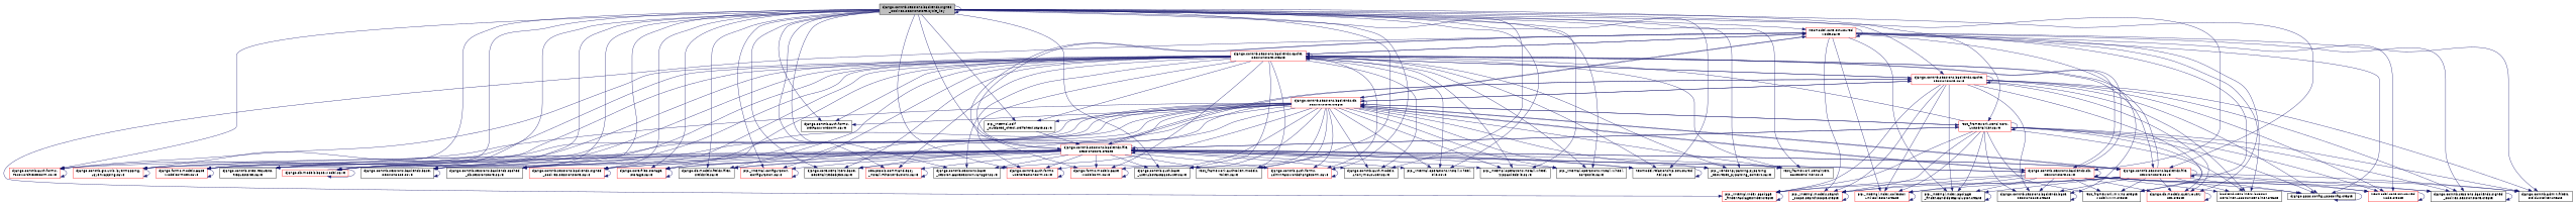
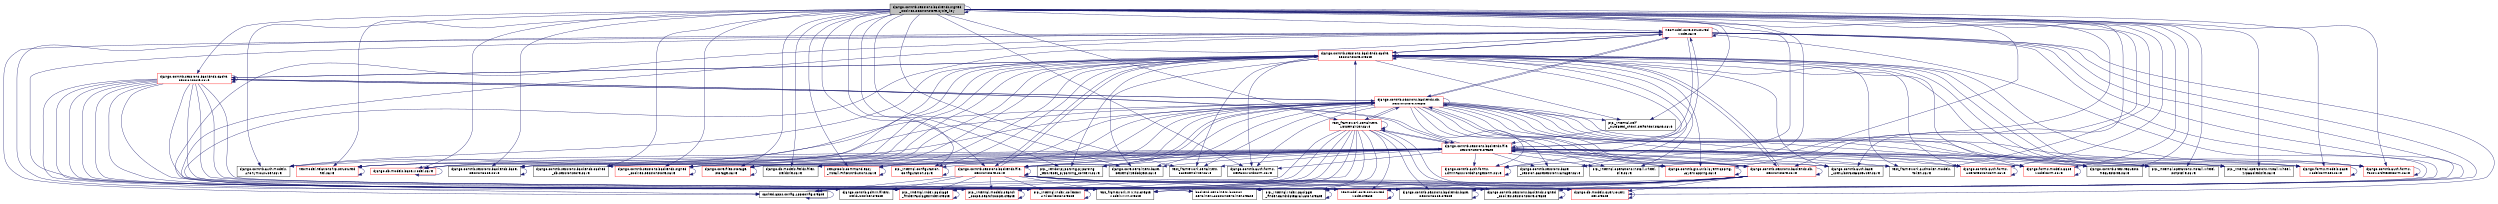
  digraph {
    rankdir=TB
    node [color=red fillcolor=white fontname=Helvetica fontsize=10 shape=record style=filled]
    edge [color=midnightblue fontname=Helvetica fontsize=10 labelfontname=Helvetica labelfontsize=10 style=solid]
    n1 [color=black fillcolor=grey75 fontcolor=black height=0.2 label="django.contrib.sessions.backends.signed\l_cookies.SessionStore.cycle_key" width=0.4]
    n2 [color=black height=0.2 label="django.contrib.auth.models.\lAnonymousUser.save" width=0.4]
    n3 [height=0.2 label="neomodel.core.Structured\lNode.save" width=0.4]
-   n4 [color=black height=0.2 label="neomodel.relationship.Structured\lRel.save" width=0.4]
+   n4 [height=0.2 label="neomodel.relationship.Structured\lRel.save" width=0.4]
    n5 [height=0.2 label="pip._internal.configuration.\lConfiguration.save" width=0.4]
    n6 [color=black height=0.2 label="pip._internal.operations.install.wheel.\lFile.save" width=0.4]
    n7 [color=black height=0.2 label="pip._internal.operations.install.wheel.\lZipBackedFile.save" width=0.4]
    n8 [color=black height=0.2 label="pip._internal.operations.install.wheel.\lScriptFile.save" width=0.4]
    n9 [color=black height=0.2 label="pip._vendor.pyparsing.pyparsing\l_test.reset_pyparsing_context.save" width=0.4]
    n10 [height=0.2 label="setuptools.command.easy\l_install.PthDistributions.save" width=0.4]
    n11 [color=black height=0.2 label="rest_framework.serializers.\lBaseSerializer.save" width=0.4]
    n12 [height=0.2 label="rest_framework.serializers.\lListSerializer.save" width=0.4]
    n13 [color=black height=0.2 label="django.contrib.auth.base\l_user.AbstractBaseUser.save" width=0.4]
    n14 [color=black height=0.2 label="rest_framework.authtoken.models.\lToken.save" width=0.4]
    n15 [height=0.2 label="django.contrib.auth.forms.\lUserCreationForm.save" width=0.4]
    n16 [color=black height=0.2 label="django.contrib.auth.forms.\lSetPasswordForm.save" width=0.4]
    n17 [height=0.2 label="django.contrib.auth.forms.\lAdminPasswordChangeForm.save" width=0.4]
    n18 [height=0.2 label="django.forms.models.Base\lModelForm.save" width=0.4]
    n19 [height=0.2 label="django.forms.models.Base\lModelFormSet.save" width=0.4]
    n20 [height=0.2 label="django.contrib.auth.forms.\lPasswordResetForm.save" width=0.4]
    n21 [color=black height=0.2 label="django.contrib.sites.requests.\lRequestSite.save" width=0.4]
    n22 [height=0.2 label="django.db.models.base.Model.save" width=0.4]
    n23 [color=black height=0.2 label="django.contrib.sessions.backends.base.\lSessionBase.save" width=0.4]
    n24 [height=0.2 label="django.contrib.sessions.backends.cache.\lSessionStore.save" width=0.4]
    n25 [color=black height=0.2 label="django.contrib.sessions.backends.cached\l_db.SessionStore.save" width=0.4]
    n26 [height=0.2 label="django.contrib.sessions.backends.db.\lSessionStore.save" width=0.4]
    n27 [height=0.2 label="django.contrib.sessions.backends.file.\lSessionStore.save" width=0.4]
    n28 [height=0.2 label="django.contrib.sessions.backends.signed\l_cookies.SessionStore.save" width=0.4]
    n29 [height=0.2 label="django.core.files.storage.\lStorage.save" width=0.4]
    n30 [color=black height=0.2 label="django.db.models.fields.files.\lFieldFile.save" width=0.4]
    n31 [color=black height=0.2 label="pip._internal.self\l_outdated_check.SelfCheckState.save" width=0.4]
    n32 [color=black height=0.2 label="django.core.serializers.base.\lDeserializedObject.save" width=0.4]
    n33 [color=black height=0.2 label="django.contrib.sessions.base\l_session.BaseSessionManager.save" width=0.4]
    n34 [height=0.2 label="django.contrib.gis.utils.layermapping.\lLayerMapping.save" width=0.4]
    n35 [height=0.2 label="neomodel.core.Structured\lNode.create" width=0.4]
-   n36 [color=black height=0.2 label="django.apps.config.AppConfig.create" width=0.4]
+   n36 [color=black height=0.2 label="cached.apps.config.AppConfig.create" width=0.4]
    n37 [color=black height=0.2 label="django.contrib.admin.filters.\lFieldListFilter.create" width=0.4]
    n38 [height=0.2 label="pip._internal.index.package\l_finder.PackageFinder.create" width=0.4]
    n39 [height=0.2 label="pip._internal.models.search\l_scope.SearchScope.create" width=0.4]
    n40 [height=0.2 label="pip._internal.index.collector.\lLinkCollector.create" width=0.4]
    n41 [color=black height=0.2 label="pip._internal.index.package\l_finder.CandidateEvaluator.create" width=0.4]
    n42 [color=black height=0.2 label="django.contrib.sessions.backends.base.\lSessionBase.create" width=0.4]
    n43 [height=0.2 label="django.contrib.sessions.backends.cache.\lSessionStore.create" width=0.4]
    n44 [height=0.2 label="django.contrib.sessions.backends.db.\lSessionStore.create" width=0.4]
    n45 [height=0.2 label="django.contrib.sessions.backends.file.\lSessionStore.create" width=0.4]
    n46 [color=black height=0.2 label="django.contrib.sessions.backends.signed\l_cookies.SessionStore.create" width=0.4]
    n47 [height=0.2 label="django.db.models.query.Query\lSet.create" width=0.4]
    n48 [color=black height=0.2 label="rest_framework.mixins.Create\lModelMixin.create" width=0.4]
    n49 [color=black height=0.2 label="backend.serializers.location\lSerializer.LocationSerializer.create" width=0.4]
    n1 -> n1
    n1 -> n2
    n1 -> n3
    n1 -> n4
    n1 -> n5
    n1 -> n6
    n1 -> n7
    n1 -> n8
    n1 -> n9
    n1 -> n10
    n1 -> n11
    n1 -> n12
    n1 -> n13
    n1 -> n14
    n1 -> n15
    n1 -> n16
    n1 -> n17
    n1 -> n18
    n1 -> n19
    n1 -> n20
    n1 -> n21
    n1 -> n22
    n1 -> n23
    n1 -> n24
    n1 -> n25
    n1 -> n26
    n1 -> n27
    n1 -> n28
    n1 -> n29
    n1 -> n30
    n1 -> n31
    n1 -> n32
    n1 -> n33
    n1 -> n34
    n3 -> n3
    n3 -> n35
    n3 -> n36
    n3 -> n37
    n3 -> n38
    n3 -> n39
    n3 -> n40
    n3 -> n41
    n3 -> n42
    n3 -> n43
    n3 -> n44
    n3 -> n45
    n3 -> n46
    n3 -> n47
    n3 -> n48
    n3 -> n49
    n4 -> n4
    n5 -> n5
    n10 -> n10
    n12 -> n12
    n12 -> n35
    n12 -> n36
    n12 -> n37
    n12 -> n38
    n12 -> n39
    n12 -> n40
    n12 -> n41
    n12 -> n42
    n12 -> n43
    n12 -> n44
    n12 -> n45
    n12 -> n46
    n12 -> n47
    n12 -> n48
    n12 -> n49
    n15 -> n15
    n17 -> n17
    n18 -> n18
    n19 -> n19
    n20 -> n20
    n22 -> n22
    n23 -> n23
    n24 -> n24
    n24 -> n35
    n24 -> n36
    n24 -> n37
    n24 -> n38
    n24 -> n39
    n24 -> n40
    n24 -> n41
    n24 -> n42
    n24 -> n43
    n24 -> n44
    n24 -> n45
    n24 -> n46
    n24 -> n47
    n24 -> n48
    n24 -> n49
    n26 -> n26
    n26 -> n35
    n26 -> n36
    n26 -> n37
    n26 -> n38
    n26 -> n39
    n26 -> n40
    n26 -> n41
    n26 -> n42
    n26 -> n43
    n26 -> n44
    n26 -> n45
    n26 -> n46
    n26 -> n47
    n26 -> n48
    n26 -> n49
    n27 -> n27
    n27 -> n35
    n27 -> n36
    n27 -> n37
    n27 -> n38
    n27 -> n39
    n27 -> n40
    n27 -> n41
    n27 -> n42
    n27 -> n43
    n27 -> n44
    n27 -> n45
    n27 -> n46
    n27 -> n47
    n27 -> n48
    n27 -> n49
    n28 -> n28
    n29 -> n29
    n31 -> n45
    n34 -> n34
    n35 -> n35
    n36 -> n36
    n38 -> n38
    n39 -> n39
    n40 -> n40
    n41 -> n41
    n42 -> n42
    n43 -> n2
    n43 -> n3
    n43 -> n4
    n43 -> n5
    n43 -> n6
    n43 -> n7
    n43 -> n8
    n43 -> n9
    n43 -> n10
    n43 -> n11
    n43 -> n13
    n43 -> n14
    n43 -> n15
    n43 -> n16
    n43 -> n17
    n43 -> n18
    n43 -> n19
    n43 -> n20
    n43 -> n21
    n43 -> n22
    n43 -> n23
    n43 -> n24
    n43 -> n25
    n43 -> n26
    n43 -> n27
    n43 -> n28
    n43 -> n29
    n43 -> n30
    n43 -> n31
    n43 -> n32
    n43 -> n33
    n43 -> n34
    n43 -> n43
    n44 -> n2
    n44 -> n3
    n44 -> n4
    n44 -> n6
    n44 -> n7
    n44 -> n8
    n44 -> n9
    n44 -> n11
    n44 -> n12
    n44 -> n13
    n44 -> n14
    n44 -> n15
    n44 -> n16
    n44 -> n17
    n44 -> n18
    n44 -> n19
    n44 -> n20
    n44 -> n21
    n44 -> n22
    n44 -> n23
    n44 -> n24
    n44 -> n25
    n44 -> n26
    n44 -> n27
    n44 -> n28
    n44 -> n29
    n44 -> n30
    n44 -> n31
    n44 -> n32
    n44 -> n33
    n44 -> n34
    n44 -> n44
    n45 -> n2
    n45 -> n3
    n45 -> n4
    n45 -> n5
    n45 -> n6
    n45 -> n7
    n45 -> n8
    n45 -> n9
    n45 -> n10
    n45 -> n11
    n45 -> n12
    n45 -> n13
    n45 -> n14
    n45 -> n15
+   n45 -> n16
    n45 -> n17
    n45 -> n18
    n45 -> n19
    n45 -> n20
    n45 -> n21
    n45 -> n22
    n45 -> n23
    n45 -> n24
    n45 -> n25
    n45 -> n26
    n45 -> n27
    n45 -> n28
    n45 -> n29
    n45 -> n30
    n45 -> n32
    n45 -> n33
    n45 -> n34
    n45 -> n45
    n46 -> n46
    n47 -> n47
  }
